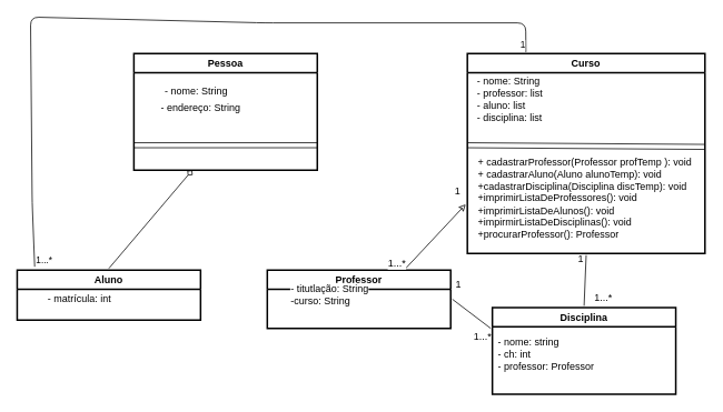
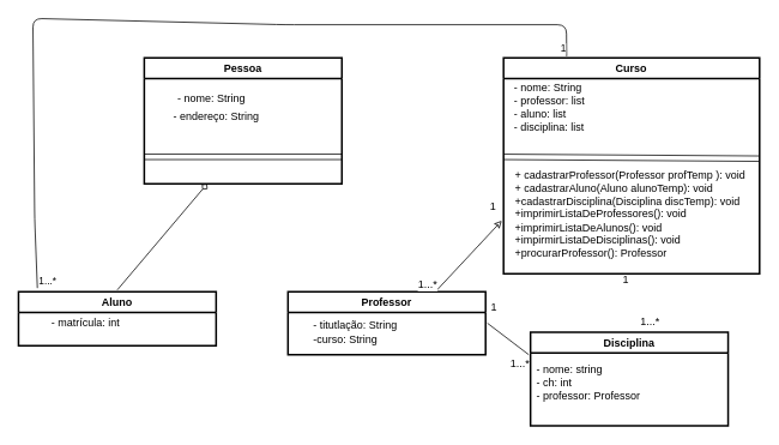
  <mxCell id="0" />
  <mxCell id="1" parent="0" />
  <mxCell id="2" value="Pessoa" style="swimlane;whiteSpace=wrap;html=1;labelBackgroundColor=#FFFFFF;fontColor=#000000;fillColor=#FFFFFF;gradientColor=none;strokeWidth=2;perimeterSpacing=2;strokeColor=#000000;" parent="1" vertex="1"><mxGeometry x="160" y="64" width="220" height="140" as="geometry" /></mxCell>
  <mxCell id="3" value="- nome: String" style="text;html=1;strokeColor=none;fillColor=none;align=center;verticalAlign=middle;whiteSpace=wrap;rounded=0;labelBackgroundColor=#FFFFFF;fontColor=#000000;" parent="2" vertex="1"><mxGeometry x="10" y="30" width="130" height="30" as="geometry" /></mxCell>
  <mxCell id="4" value="- endereço: String" style="text;html=1;align=center;verticalAlign=middle;resizable=0;points=[];autosize=1;strokeColor=none;fillColor=none;fontColor=#000000;" parent="2" vertex="1"><mxGeometry x="20" y="50" width="120" height="30" as="geometry" /></mxCell>
  <mxCell id="5" value="" style="shape=link;html=1;fontColor=#000000;strokeColor=#000000;width=6;" parent="2" edge="1"><mxGeometry width="100" relative="1" as="geometry"><mxPoint y="110" as="sourcePoint" /><mxPoint x="220" y="110" as="targetPoint" /></mxGeometry></mxCell>
  <mxCell id="6" style="edgeStyle=none;html=1;exitX=0.5;exitY=0;exitDx=0;exitDy=0;strokeColor=#000000;fontColor=#000000;endArrow=diamond;endFill=0;" parent="1" source="7" edge="1"><mxGeometry relative="1" as="geometry"><mxPoint x="230" y="204" as="targetPoint" /></mxGeometry></mxCell>
  <mxCell id="7" value="Aluno" style="swimlane;whiteSpace=wrap;html=1;labelBackgroundColor=#FFFFFF;fontColor=#000000;fillColor=#FFFFFF;gradientColor=none;strokeWidth=2;perimeterSpacing=2;strokeColor=#000000;" parent="1" vertex="1"><mxGeometry x="20" y="324" width="220" height="60" as="geometry" /></mxCell>
  <mxCell id="8" value="- matrícula: int" style="text;html=1;strokeColor=none;fillColor=none;align=center;verticalAlign=middle;whiteSpace=wrap;rounded=0;labelBackgroundColor=#FFFFFF;fontColor=#000000;" parent="7" vertex="1"><mxGeometry x="10" y="20" width="130" height="30" as="geometry" /></mxCell>
  <mxCell id="9" style="edgeStyle=none;html=1;exitX=0.75;exitY=0;exitDx=0;exitDy=0;entryX=0;entryY=0.75;entryDx=0;entryDy=0;strokeColor=#000000;fontColor=#000000;endArrow=classic;endFill=0;verticalAlign=top;" parent="1" source="11" target="13" edge="1"><mxGeometry relative="1" as="geometry" /></mxCell>
  <mxCell id="10" style="edgeStyle=none;html=1;exitX=1;exitY=0.5;exitDx=0;exitDy=0;entryX=0;entryY=0.25;entryDx=0;entryDy=0;strokeColor=#000000;fontColor=#000000;endArrow=none;endFill=0;" parent="1" source="11" target="18" edge="1"><mxGeometry relative="1" as="geometry" /></mxCell>
  <mxCell id="11" value="Professor" style="swimlane;whiteSpace=wrap;html=1;labelBackgroundColor=#FFFFFF;fontColor=#000000;fillColor=#FFFFFF;gradientColor=none;strokeWidth=2;perimeterSpacing=2;strokeColor=#000000;startSize=23;" parent="1" vertex="1"><mxGeometry x="320" y="324" width="220" height="70" as="geometry" /></mxCell>
- <mxCell id="12" value="- titutlação: String&lt;br&gt;&lt;div style=&quot;text-align: left;&quot;&gt;-curso: String&lt;/div&gt;" style="text;html=1;strokeColor=none;fillColor=none;align=center;verticalAlign=middle;whiteSpace=wrap;rounded=0;labelBackgroundColor=#FFFFFF;fontColor=#000000;" parent="11" vertex="1"><mxGeometry x="10" y="15" width="130" height="30" as="geometry" /></mxCell>
+ <mxCell id="12" value="- titutlação: String&lt;br&gt;&lt;div style=&quot;text-align: left;&quot;&gt;-curso: String&lt;/div&gt;" style="text;html=1;strokeColor=none;fillColor=none;align=center;verticalAlign=middle;whiteSpace=wrap;rounded=0;labelBackgroundColor=#FFFFFF;fontColor=#000000;" parent="11" vertex="1"><mxGeometry x="10" y="30" width="130" height="30" as="geometry" /></mxCell>
  <mxCell id="13" value="Curso" style="swimlane;whiteSpace=wrap;html=1;labelBackgroundColor=#FFFFFF;fontColor=#000000;fillColor=#FFFFFF;gradientColor=none;strokeWidth=2;perimeterSpacing=2;strokeColor=#000000;" parent="1" vertex="1"><mxGeometry x="560" y="64" width="285" height="240" as="geometry" /></mxCell>
  <mxCell id="14" value="- nome: String&lt;br&gt;- professor: list&lt;br&gt;- aluno: list&lt;br&gt;- disciplina: list" style="text;html=1;strokeColor=none;fillColor=none;align=left;verticalAlign=middle;whiteSpace=wrap;rounded=0;labelBackgroundColor=#FFFFFF;fontColor=#000000;" parent="13" vertex="1"><mxGeometry x="10" y="40" width="130" height="30" as="geometry" /></mxCell>
  <mxCell id="15" value="" style="shape=link;html=1;fontColor=#000000;strokeColor=#000000;width=6;" parent="13" edge="1"><mxGeometry width="100" relative="1" as="geometry"><mxPoint y="110" as="sourcePoint" /><mxPoint x="284.667" y="112" as="targetPoint" /></mxGeometry></mxCell>
  <mxCell id="16" value="+ cadastrarProfessor(Professor profTemp ): void&lt;br&gt;&lt;div style=&quot;&quot;&gt;&lt;span style=&quot;background-color: initial;&quot;&gt;+ cadastrarAluno(Aluno alunoTemp): void&lt;/span&gt;&lt;/div&gt;&lt;div style=&quot;&quot;&gt;&lt;span style=&quot;background-color: initial;&quot;&gt;+cadastrarDisciplina(Disciplina discTemp): void&lt;/span&gt;&lt;/div&gt;&lt;div style=&quot;&quot;&gt;&lt;span style=&quot;background-color: initial;&quot;&gt;+imprimirListaDeProfessores(): void&lt;/span&gt;&lt;/div&gt;&lt;div style=&quot;&quot;&gt;&lt;span style=&quot;background-color: initial;&quot;&gt;+imprimirListaDeAlunos(): void&lt;/span&gt;&lt;/div&gt;&lt;div style=&quot;&quot;&gt;&lt;span style=&quot;background-color: initial;&quot;&gt;+impirmirListaDeDisciplinas(): void&lt;/span&gt;&lt;/div&gt;&lt;div style=&quot;&quot;&gt;&lt;span style=&quot;background-color: initial;&quot;&gt;+procurarProfessor(): Professor&lt;/span&gt;&lt;/div&gt;" style="text;html=1;align=left;verticalAlign=middle;resizable=0;points=[];autosize=1;strokeColor=none;fillColor=none;fontColor=#000000;" parent="13" vertex="1"><mxGeometry x="11" y="117" width="274" height="113" as="geometry" /></mxCell>
- <mxCell id="17" style="edgeStyle=none;html=1;exitX=0.5;exitY=0;exitDx=0;exitDy=0;entryX=0.5;entryY=1;entryDx=0;entryDy=0;strokeColor=#000000;fontColor=#000000;endArrow=none;endFill=0;" parent="1" source="18" target="13" edge="1"><mxGeometry relative="1" as="geometry" /></mxCell>
  <mxCell id="18" value="Disciplina" style="swimlane;whiteSpace=wrap;html=1;labelBackgroundColor=#FFFFFF;fontColor=#000000;fillColor=#FFFFFF;gradientColor=none;strokeWidth=2;perimeterSpacing=2;strokeColor=#000000;startSize=23;" parent="1" vertex="1"><mxGeometry x="590" y="369" width="220" height="104" as="geometry" /></mxCell>
  <mxCell id="19" value="- nome: string&lt;br&gt;- ch: int&lt;br&gt;- professor: Professor" style="text;html=1;strokeColor=none;fillColor=none;align=left;verticalAlign=middle;whiteSpace=wrap;rounded=0;labelBackgroundColor=#FFFFFF;fontColor=#000000;" parent="18" vertex="1"><mxGeometry x="5" y="41" width="130" height="30" as="geometry" /></mxCell>
  <mxCell id="20" value="" style="endArrow=none;html=1;strokeColor=#000000;fontColor=#000000;entryX=0.25;entryY=0;entryDx=0;entryDy=0;endFill=0;" parent="1" target="13" edge="1"><mxGeometry relative="1" as="geometry"><mxPoint x="41" y="320" as="sourcePoint" /><mxPoint x="581" y="18" as="targetPoint" /><Array as="points"><mxPoint x="38" y="243" /><mxPoint x="36" y="20" /><mxPoint x="317" y="27" /><mxPoint x="630" y="27" /></Array></mxGeometry></mxCell>
  <mxCell id="21" value="" style="edgeLabel;resizable=0;html=1;align=center;verticalAlign=middle;labelBackgroundColor=#FFFFFF;strokeColor=#000000;strokeWidth=2;fontColor=#000000;fillColor=#FFFFFF;gradientColor=none;" parent="20" connectable="0" vertex="1"><mxGeometry relative="1" as="geometry" /></mxCell>
  <mxCell id="22" value="1...*" style="edgeLabel;resizable=0;html=1;align=left;verticalAlign=bottom;labelBackgroundColor=#FFFFFF;strokeColor=#000000;strokeWidth=2;fontColor=#000000;fillColor=#FFFFFF;gradientColor=none;" parent="20" connectable="0" vertex="1"><mxGeometry x="-1" relative="1" as="geometry" /></mxCell>
  <mxCell id="23" value="1" style="edgeLabel;resizable=0;html=1;align=right;verticalAlign=bottom;labelBackgroundColor=#FFFFFF;strokeColor=#000000;strokeWidth=2;fontColor=#000000;fillColor=#FFFFFF;gradientColor=none;" parent="20" connectable="0" vertex="1"><mxGeometry x="1" relative="1" as="geometry" /></mxCell>
  <mxCell id="24" value="1...*" style="text;html=1;strokeColor=none;fillColor=none;align=center;verticalAlign=middle;whiteSpace=wrap;rounded=0;labelBackgroundColor=#FFFFFF;strokeWidth=2;fontColor=#000000;" parent="1" vertex="1"><mxGeometry x="459" y="301" width="34" height="30" as="geometry" /></mxCell>
  <mxCell id="25" value="1" style="text;html=1;align=center;verticalAlign=middle;resizable=0;points=[];autosize=1;strokeColor=none;fillColor=none;fontColor=#000000;" parent="1" vertex="1"><mxGeometry x="535" y="217" width="25" height="26" as="geometry" /></mxCell>
  <mxCell id="26" value="1" style="text;html=1;align=center;verticalAlign=middle;resizable=0;points=[];autosize=1;strokeColor=none;fillColor=none;fontColor=#000000;" parent="1" vertex="1"><mxGeometry x="536" y="328" width="25" height="26" as="geometry" /></mxCell>
  <mxCell id="27" value="1...*" style="text;html=1;align=center;verticalAlign=middle;resizable=0;points=[];autosize=1;strokeColor=none;fillColor=none;fontColor=#000000;" parent="1" vertex="1"><mxGeometry x="558" y="391" width="39" height="26" as="geometry" /></mxCell>
  <mxCell id="28" value="1...*" style="text;html=1;align=center;verticalAlign=middle;resizable=0;points=[];autosize=1;strokeColor=none;fillColor=none;fontColor=#000000;" parent="1" vertex="1"><mxGeometry x="703" y="344" width="39" height="26" as="geometry" /></mxCell>
  <mxCell id="29" value="1" style="text;html=1;align=center;verticalAlign=middle;resizable=0;points=[];autosize=1;strokeColor=none;fillColor=none;fontColor=#000000;" parent="1" vertex="1"><mxGeometry x="683" y="298" width="25" height="26" as="geometry" /></mxCell>
